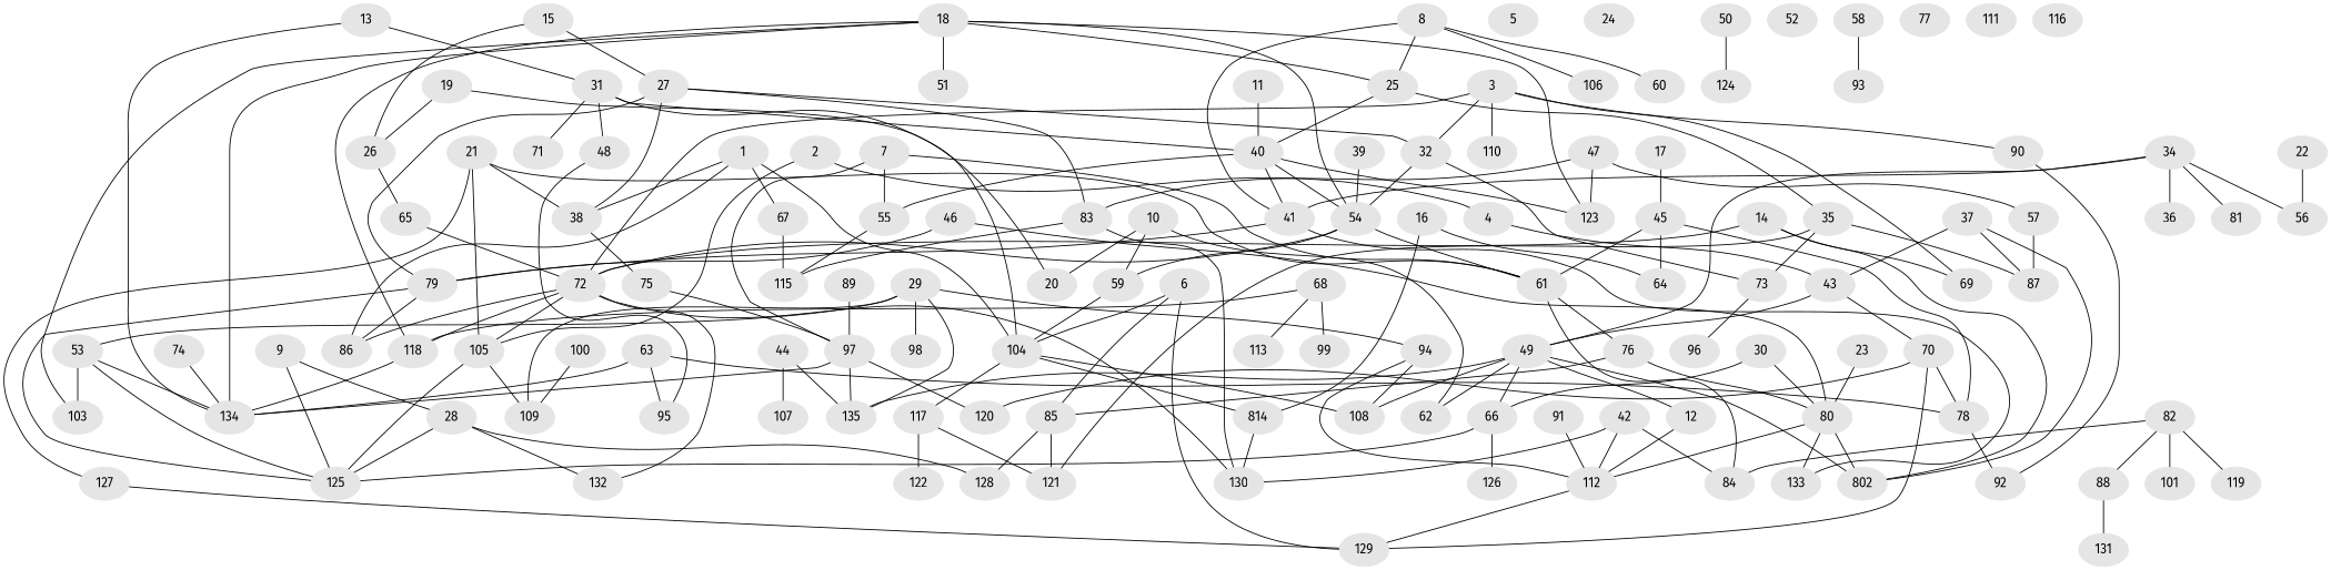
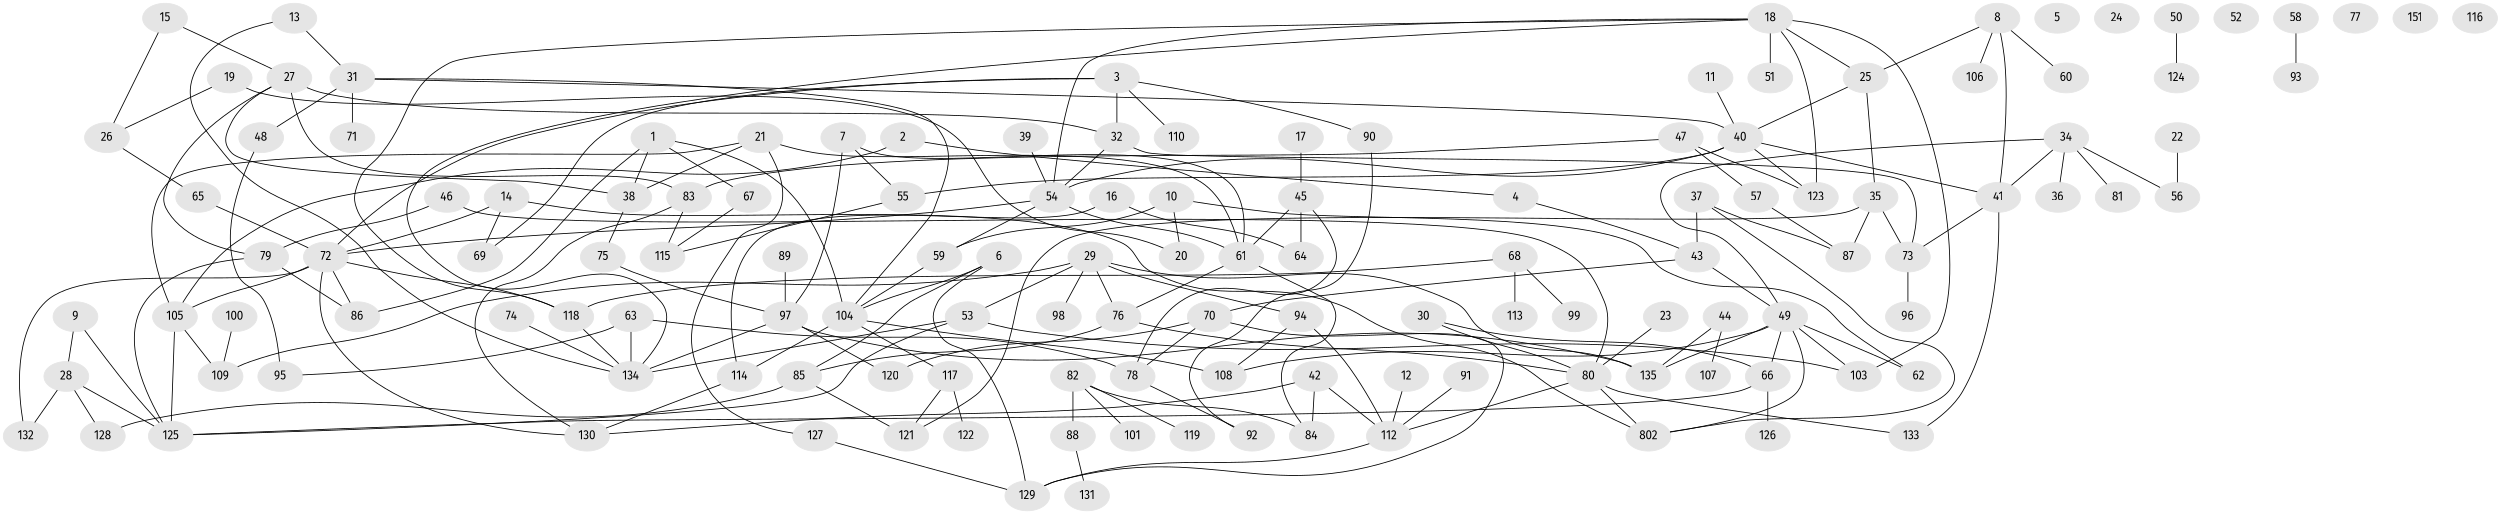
  graph {
    fontname="Fira Sans"
    node [color=gray90 fontname="Fira Sans" style=filled]
    edge [fontname="Fira Sans"]
    1
    38
    67
    86
    104
    75
    115
-   114 [label=814]
+   114
    108
    117
    2
    4
    105
    43
    125
    109
    3
    32
    69
    72
    90
    110
    54
    73
    118
    132
    130
    92
    49
    70
    5
    6
    85
    129
    128
    121
    7
    55
    61
    97
    76
    84
    134
    135
    120
    8
    41
    60
    106
    25
    21
    127
    79
    133
    9
    28
    10
    20
    59
    62
    11
    40
    123
    12
    112
    13
    31
    48
    71
    14
    n71 [label=802]
    15
    26
    27
    65
    83
    16
    64
    17
    45
    78
    18
    51
    103
    35
    19
    22
    56
    23
    80
    24
    87
    29
    53
    94
    98
    30
    66
    126
    95
    96
    82
    88
    101
    119
    34
    36
    81
    37
    39
    42
    44
    107
    46
    47
    57
    50
    124
    52
    58
    93
    63
    68
    99
    113
    74
    77
    131
    89
    91
    100
    122
-   111
+   111 [label=151]
    116
    1 -- 38
    1 -- 67
    1 -- 86
    1 -- 104
    38 -- 75
    67 -- 115
    104 -- 114
    104 -- 108
    104 -- 117
    75 -- 97
    114 -- 130
    117 -- 121
    117 -- 122
    2 -- 4
    2 -- 105
    4 -- 43
    105 -- 125
    105 -- 109
    43 -- 49
    43 -- 70
    3 -- 32
    3 -- 69
    3 -- 72
    3 -- 90
    3 -- 110
    32 -- 54
    32 -- 73
    72 -- 86
    72 -- 105
    72 -- 118
    72 -- 132
    72 -- 130
    90 -- 92
    54 -- 72
    54 -- 61
    54 -- 59
    73 -- 96
    118 -- 134
    49 -- 108
    49 -- 135
    49 -- 62
    49 -- n71
-   49 -- 12
+   49 -- 103
    49 -- 66
    70 -- 129
    70 -- 120
    70 -- 78
    6 -- 104
    6 -- 85
    6 -- 129
    85 -- 128
    85 -- 121
    7 -- 55
    7 -- 61
    7 -- 97
    55 -- 115
    61 -- 76
    61 -- 84
    97 -- 134
    97 -- 135
    97 -- 120
    76 -- 85
    76 -- 80
    8 -- 41
    8 -- 60
    8 -- 106
    8 -- 25
-   41 -- 79
+   41 -- 73
    41 -- 133
    25 -- 40
    25 -- 35
    21 -- 38
    21 -- 105
    21 -- 61
    21 -- 127
    127 -- 129
    79 -- 86
    79 -- 125
    9 -- 125
    9 -- 28
    28 -- 125
    28 -- 132
    28 -- 128
    10 -- 20
    10 -- 59
    10 -- 62
    59 -- 104
    11 -- 40
    40 -- 54
    40 -- 55
    40 -- 41
    40 -- 123
    12 -- 112
    112 -- 129
    13 -- 134
    13 -- 31
    31 -- 104
    31 -- 40
    31 -- 48
    31 -- 71
    48 -- 95
    14 -- 69
    14 -- 72
    14 -- n71
    15 -- 26
    15 -- 27
    26 -- 65
    27 -- 38
    27 -- 32
    27 -- 79
    27 -- 83
    65 -- 72
    83 -- 115
    83 -- 130
    16 -- 114
    16 -- 64
    17 -- 45
    45 -- 61
    45 -- 64
    45 -- 78
    78 -- 92
    18 -- 54
    18 -- 118
    18 -- 134
    18 -- 25
    18 -- 123
    18 -- 51
    18 -- 103
    35 -- 73
    35 -- 121
    35 -- 87
    19 -- 20
    19 -- 26
    22 -- 56
    23 -- 80
    80 -- 133
    80 -- 112
    80 -- n71
    29 -- 109
+   29 -- 76
    29 -- 135
    29 -- 53
    29 -- 94
    29 -- 98
    53 -- 125
    53 -- 134
    53 -- 103
    94 -- 108
    94 -- 112
    30 -- 80
    30 -- 66
    66 -- 125
    66 -- 126
    82 -- 84
    82 -- 88
    82 -- 101
    82 -- 119
    88 -- 131
    34 -- 49
    34 -- 41
    34 -- 56
    34 -- 36
    34 -- 81
    37 -- 43
    37 -- n71
    37 -- 87
    39 -- 54
    42 -- 130
    42 -- 84
    42 -- 112
    44 -- 135
    44 -- 107
    46 -- 79
    46 -- 80
    47 -- 123
    47 -- 83
    47 -- 57
    57 -- 87
    50 -- 124
    58 -- 93
    63 -- 134
    63 -- 78
    63 -- 95
    68 -- 118
    68 -- 99
    68 -- 113
    74 -- 134
    89 -- 97
    91 -- 112
    100 -- 109
  }
